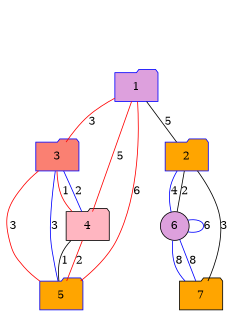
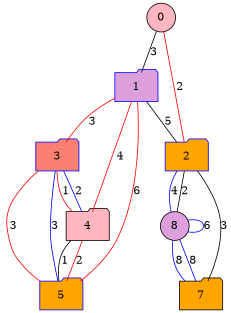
  graph {
    node [color=black fillcolor=orange shape=folder style=filled weight=1]
    edge [color=red]
+   0 [fillcolor=lightpink shape=circle]
    1 [color=blue fillcolor=plum]
    2 [color=blue]
    3 [color=blue fillcolor=salmon]
    4 [fillcolor=lightpink]
    5 [color=blue]
-   6 [fillcolor=plum shape=circle weight=2]
+   6 [fillcolor=plum shape=circle weight=2 label=8]
    7 [weight=4]
+   0 -- 1 [color=black label=3]
+   0 -- 2 [label=2]
    1 -- 2 [color=black label=5]
    1 -- 3 [label=3]
-   1 -- 4 [label=5]
+   1 -- 4 [label=4]
    1 -- 5 [label=6]
    2 -- 6 [color=blue label=4]
    2 -- 6 [color=black label=2]
    2 -- 7 [color=black label=3]
    3 -- 4 [label=1]
    3 -- 4 [color=blue label=2]
    3 -- 5 [label=3]
    3 -- 5 [color=blue label=3]
    4 -- 5 [label=2]
    4 -- 5 [color=black label=1]
    6 -- 6 [color=blue label=6]
    6 -- 7 [color=blue label=8]
    6 -- 7 [color=blue label=8]
  }
